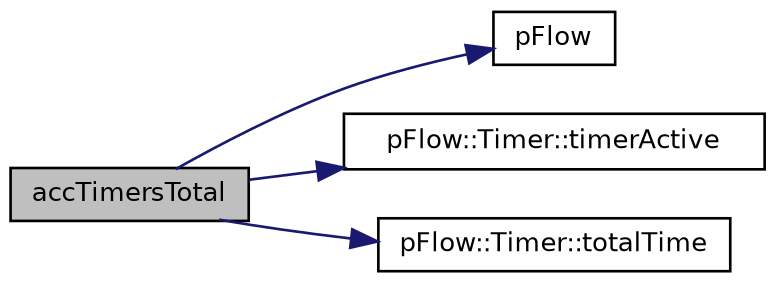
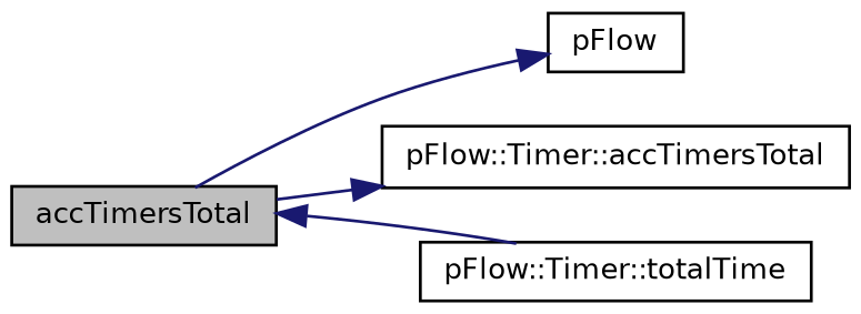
  digraph {
    rankdir=LR
    node [color=black fillcolor=white fontname=Helvetica fontsize=10 shape=record style=filled]
    edge [color=midnightblue fontname=Helvetica fontsize=10 labelfontname=Helvetica labelfontsize=10 style=solid]
    n1 [fillcolor=grey75 fontcolor=black height=0.2 label=accTimersTotal width=0.4]
    n2 [height=0.2 label=pFlow width=0.4]
-   n3 [height=0.2 label="pFlow::Timer::timerActive" width=0.4]
+   n3 [height=0.2 label="pFlow::Timer::accTimersTotal" width=0.4]
    n4 [height=0.2 label="pFlow::Timer::totalTime" width=0.4]
    n1 -> n2
    n1 -> n3
-   n1 -> n4
+   n4 -> n1
  }
